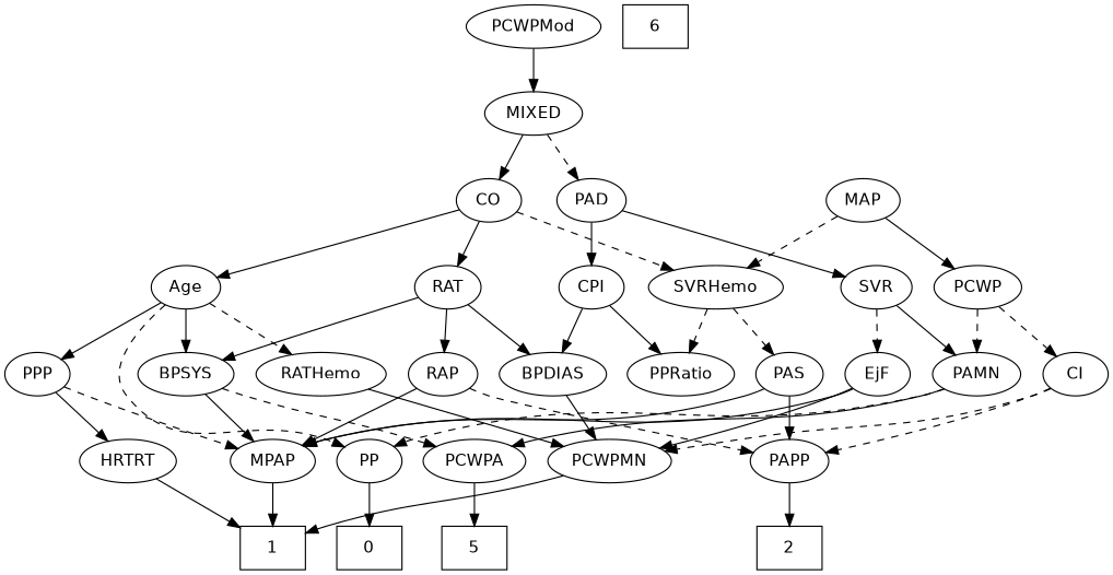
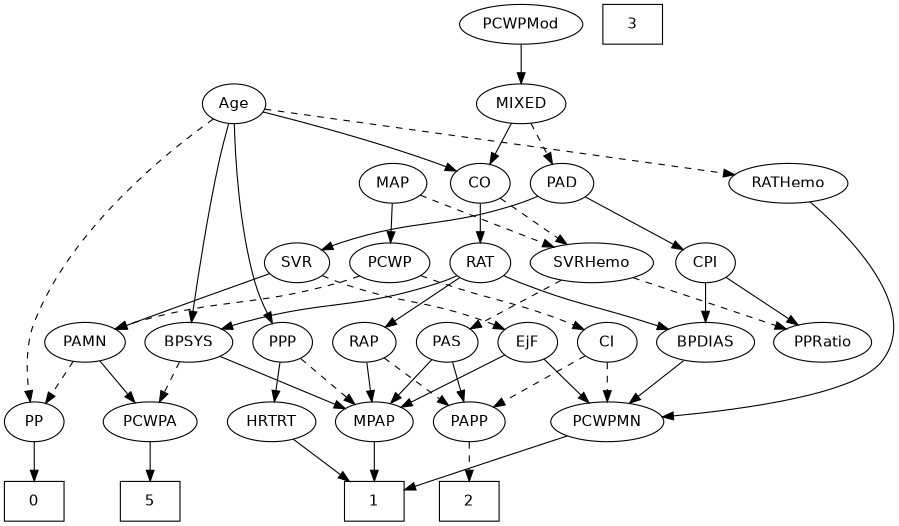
  strict digraph {
    fontname="DejaVu Sans"
    node [fontname="DejaVu Sans"]
    edge [fontname="DejaVu Sans" style=solid]
    1 [height=0.5 shape=box width=0.75]
    2 [height=0.5 shape=box width=0.75]
-   3 [height=0.5 shape=box width=0.75 label=6]
+   3 [height=0.5 shape=box width=0.75]
    n4 [height=0.5 label=0 shape=box width=0.75]
    5 [height=0.5 shape=box width=0.75]
    Age [height=0.5 width=0.75]
    BPSYS [height=0.5 width=1.0471]
    RATHemo [height=0.5 width=1.3721]
    PPP [height=0.5 width=0.75]
    PP [height=0.5 width=0.75]
    MPAP [height=0.5 width=0.97491]
    PCWPA [height=0.5 width=1.1555]
    PCWPMN [height=0.5 width=1.3902]
    HRTRT [height=0.5 width=1.1013]
    EjF [height=0.5 width=0.75]
    RAP [height=0.5 width=0.77632]
    PAPP [height=0.5 width=0.88464]
    MIXED [height=0.5 width=1.1193]
    PAD [height=0.5 width=0.79437]
    CO [height=0.5 width=0.75]
    CPI [height=0.5 width=0.75]
    SVR [height=0.5 width=0.77632]
    RAT [height=0.5 width=0.75827]
    SVRHemo [height=0.5 width=1.3902]
    MAP [height=0.5 width=0.84854]
    PCWP [height=0.5 width=0.97491]
    BPDIAS [height=0.5 width=1.1735]
    PPRatio [height=0.5 width=1.1013]
    PAMN [height=0.5 width=1.011]
    PAS [height=0.5 width=0.75]
    CI [height=0.5 width=0.75]
    PCWPMod [height=0.5 width=1.4443]
    Age -> BPSYS
    Age -> RATHemo [style=dashed]
    Age -> PPP
    Age -> PP [style=dashed]
    BPSYS -> MPAP
    BPSYS -> PCWPA [style=dashed]
    RATHemo -> PCWPMN
    PPP -> MPAP [style=dashed]
    PPP -> HRTRT
    PP -> n4
    MPAP -> 1
    PCWPA -> 5
    PCWPMN -> 1
    HRTRT -> 1
    EjF -> MPAP
    EjF -> PCWPMN
    RAP -> MPAP
    RAP -> PAPP [style=dashed]
-   PAPP -> 2
+   PAPP -> 2 [style=dashed]
    MIXED -> PAD [style=dashed]
    MIXED -> CO
    PAD -> CPI
    PAD -> SVR
-   CO -> Age
+   Age -> CO
    CO -> RAT
    CO -> SVRHemo [style=dashed]
    CPI -> BPDIAS
    CPI -> PPRatio
    SVR -> EjF [style=dashed]
    SVR -> PAMN
    RAT -> BPSYS
    RAT -> RAP
    RAT -> BPDIAS
    SVRHemo -> PPRatio [style=dashed]
    SVRHemo -> PAS [style=dashed]
    MAP -> SVRHemo [style=dashed]
    MAP -> PCWP
    PCWP -> PAMN [style=dashed]
    PCWP -> CI [style=dashed]
    BPDIAS -> PCWPMN
    PAMN -> PP [style=dashed]
    PAMN -> PCWPA
    PAS -> MPAP
    PAS -> PAPP
    CI -> PCWPMN [style=dashed]
    CI -> PAPP [style=dashed]
    PCWPMod -> MIXED
  }
